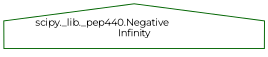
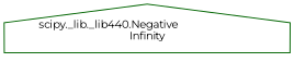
  digraph {
    rankdir=LR
    fontname=Montserrat
-   n1 [color=darkgreen fillcolor=white fontname=Montserrat fontsize=10 height=0.2 label="scipy._lib._pep440.Negative\lInfinity" shape=house style=filled width=0.4]
+   n1 [color=darkgreen fillcolor=white fontname=Montserrat fontsize=10 height=0.2 label="scipy._lib._lib440.Negative\lInfinity" shape=house style=filled width=0.4]
  }
